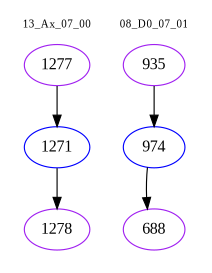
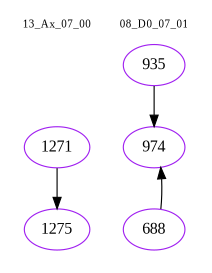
  digraph {
    fontname="Liberation Serif"
    node [color=purple fontname="Liberation Serif"]
    edge [color=black fontname="Liberation Serif"]
-   n1 [label=1277]
-   n2 [color=blue label=1271]
-   n3 [label=1278]
+   n2 [label=1271]
+   n3 [label=1275]
    n4 [label=935]
-   n5 [color=blue label=974]
+   n5 [label=974]
    n6 [label=688]
    subgraph cluster_1 {
      color=white
      fontsize=10
      label="13_Ax_07_00"
-     n1
      n2
      n3
    }
    subgraph cluster_2 {
      color=white
      fontsize=10
      label="08_D0_07_01"
      n4
      n5
      n6
    }
-   n1 -> n2
    n2 -> n3
    n4 -> n5
-   n5 -> n6
+   n6 -> n5
  }
